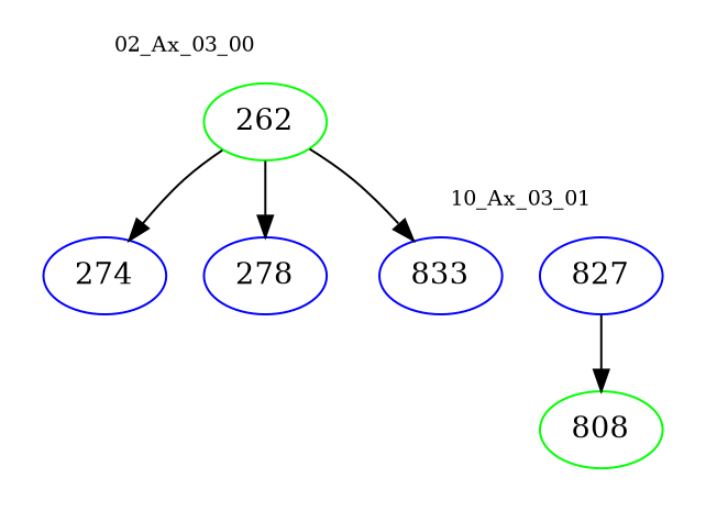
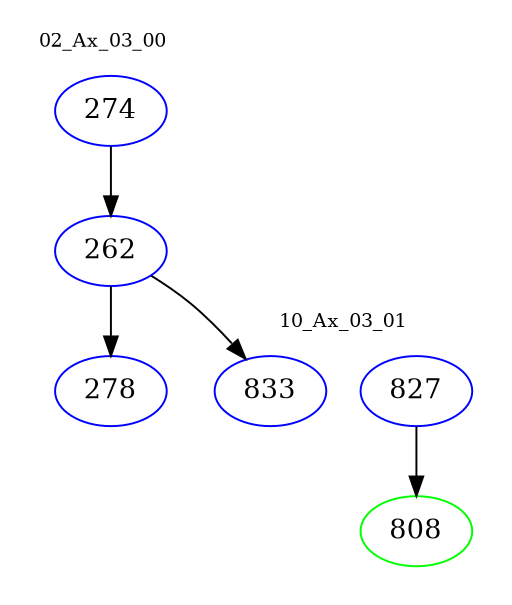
  digraph {
    node [color=blue]
    edge [color=black]
    n1 [label=274]
-   n2 [color=green label=262]
+   n2 [label=262]
    n3 [label=278]
    n4 [label=827]
    n5 [color=green label=808]
    n6 [label=833]
    subgraph cluster_1 {
      color=white
      fontsize=10
      label="02_Ax_03_00"
      n1
      n2
      n3
    }
    subgraph cluster_2 {
      color=white
      fontsize=10
      label="10_Ax_03_01"
      n4
      n5
      n6
    }
-   n2 -> n1
+   n1 -> n2
    n2 -> n3
    n2 -> n6
    n4 -> n5
  }
